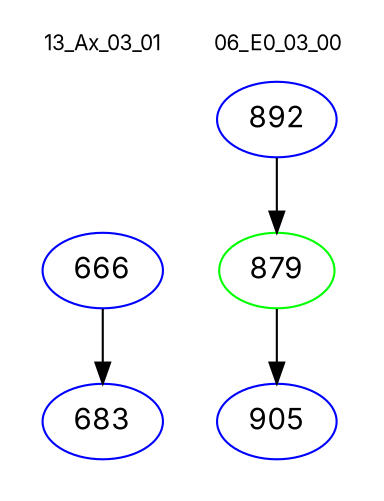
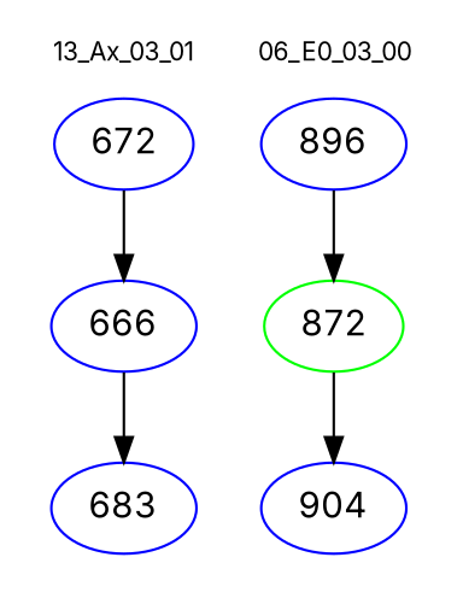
  digraph {
    fontname=Inter
    node [color=blue fontname=Inter]
    edge [color=black fontname=Inter]
+   n1 [label=672]
    n2 [label=666]
    n3 [label=683]
-   n4 [label=892]
-   n5 [color=green label=879]
-   n6 [label=905]
+   n4 [label=896]
+   n5 [color=green label=872]
+   n6 [label=904]
    subgraph cluster_1 {
      color=white
      fontsize=10
      label="13_Ax_03_01"
+     n1
      n2
      n3
    }
    subgraph cluster_2 {
      color=white
      fontsize=10
      label="06_E0_03_00"
      n4
      n5
      n6
    }
+   n1 -> n2
    n2 -> n3
    n4 -> n5
    n5 -> n6
  }
